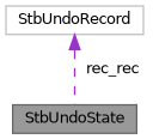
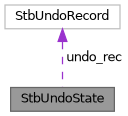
  digraph {
    node [fontname=Helvetica fontsize=10 shape=box style=filled]
    n1 [color=gray40 fillcolor=grey60 fontcolor=black height=0.2 label=StbUndoState width=0.4]
    n2 [color=grey75 fillcolor=white height=0.2 label=StbUndoRecord width=0.4]
-   n2 -> n1 [color=darkorchid3 dir=back fontname=Helvetica fontsize=10 label=" rec_rec" labelfontname=Helvetica labelfontsize=10 style=dashed]
+   n2 -> n1 [color=darkorchid3 dir=back fontname=Helvetica fontsize=10 label=" undo_rec" labelfontname=Helvetica labelfontsize=10 style=dashed]
  }
